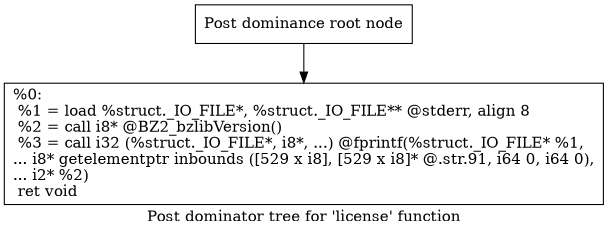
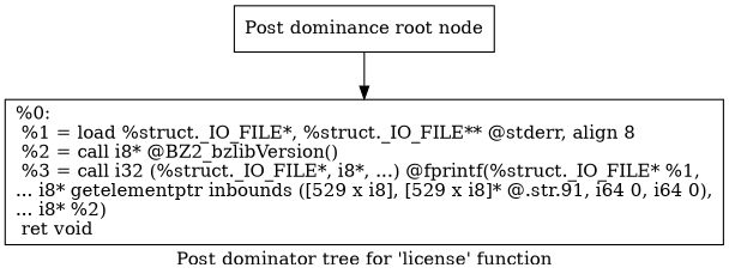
  digraph {
    label="Post dominator tree for 'license' function"
    node [shape=record]
    n1 [label="{Post dominance root node}"]
-   n2 [label="{%0:\l  %1 = load %struct._IO_FILE*, %struct._IO_FILE** @stderr, align 8\l  %2 = call i8* @BZ2_bzlibVersion()\l  %3 = call i32 (%struct._IO_FILE*, i8*, ...) @fprintf(%struct._IO_FILE* %1,\l... i8* getelementptr inbounds ([529 x i8], [529 x i8]* @.str.91, i64 0, i64 0),\l... i2* %2)\l  ret void\l}"]
+   n2 [label="{%0:\l  %1 = load %struct._IO_FILE*, %struct._IO_FILE** @stderr, align 8\l  %2 = call i8* @BZ2_bzlibVersion()\l  %3 = call i32 (%struct._IO_FILE*, i8*, ...) @fprintf(%struct._IO_FILE* %1,\l... i8* getelementptr inbounds ([529 x i8], [529 x i8]* @.str.91, i64 0, i64 0),\l... i8* %2)\l  ret void\l}"]
    n1 -> n2
  }
